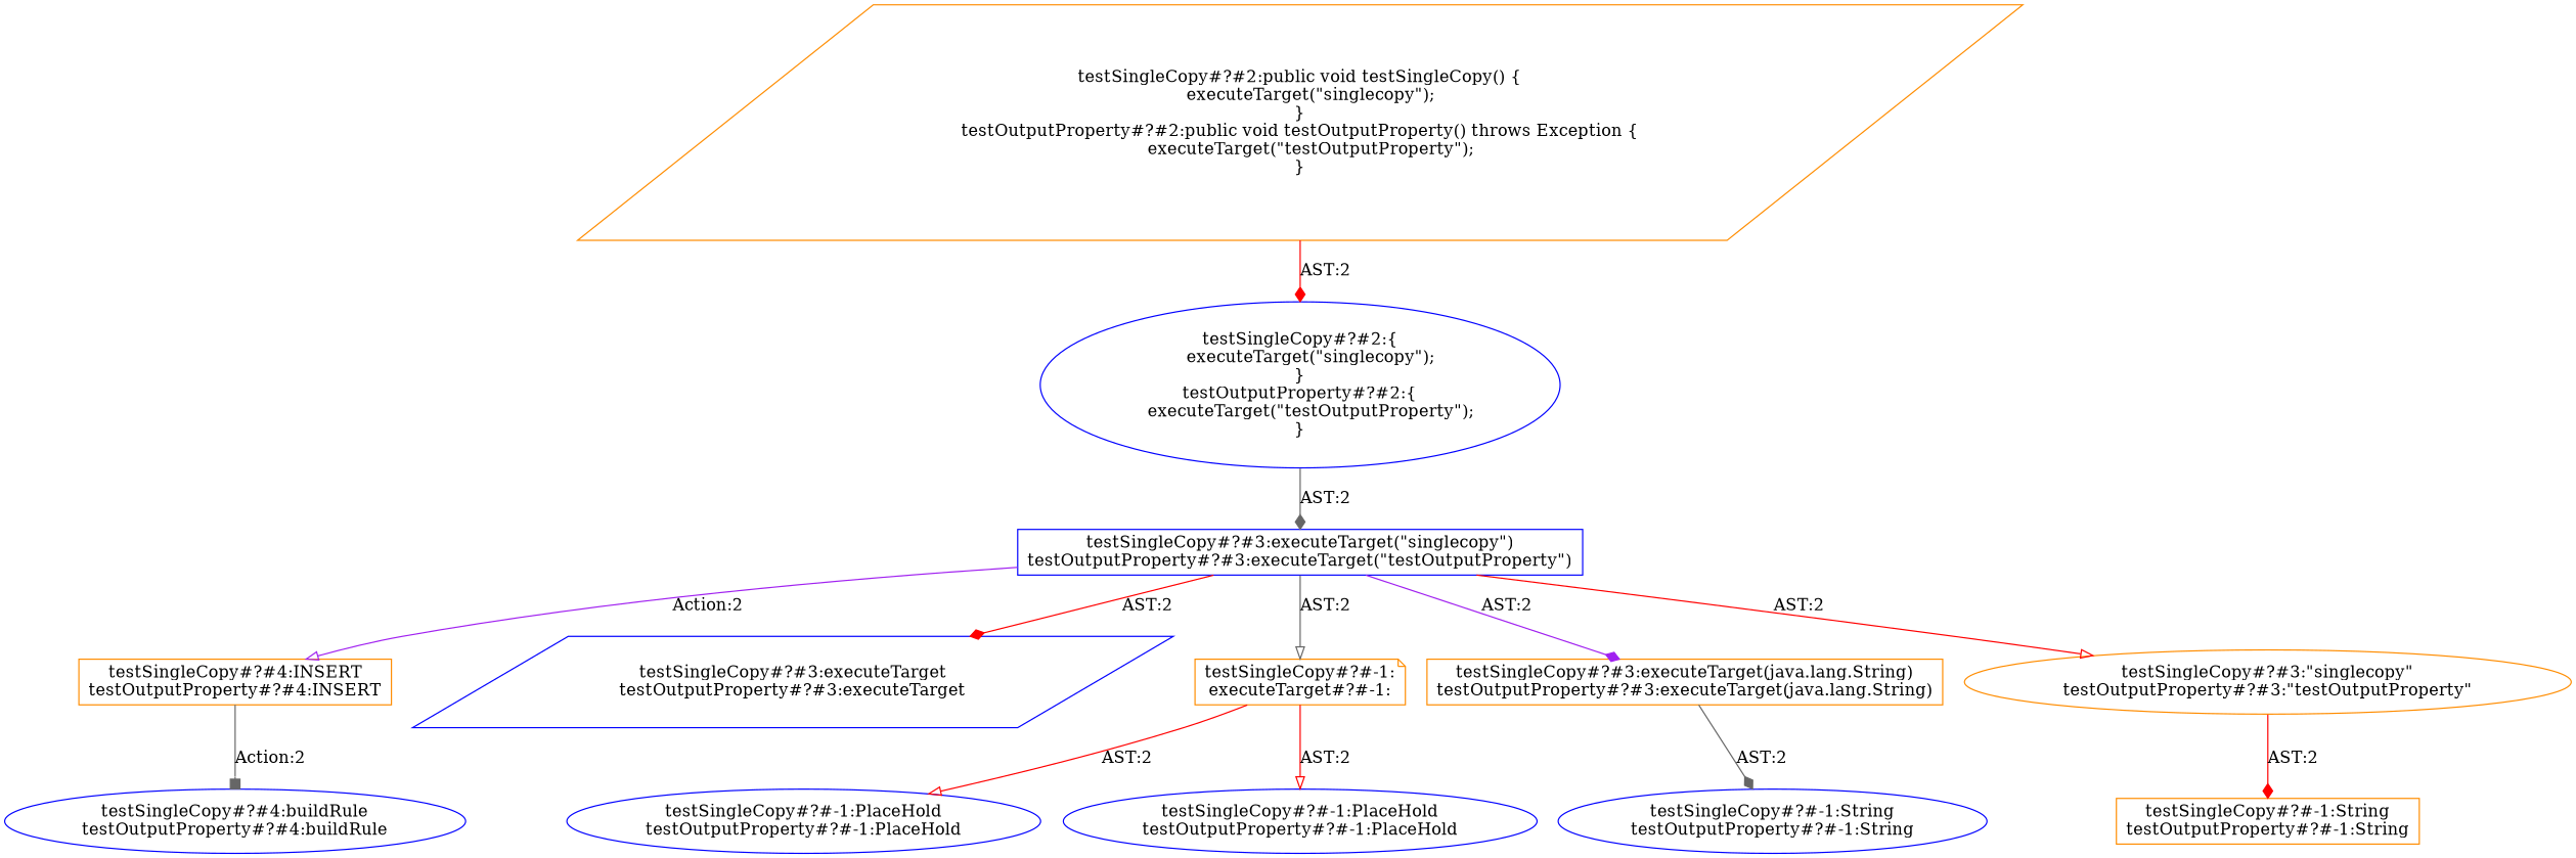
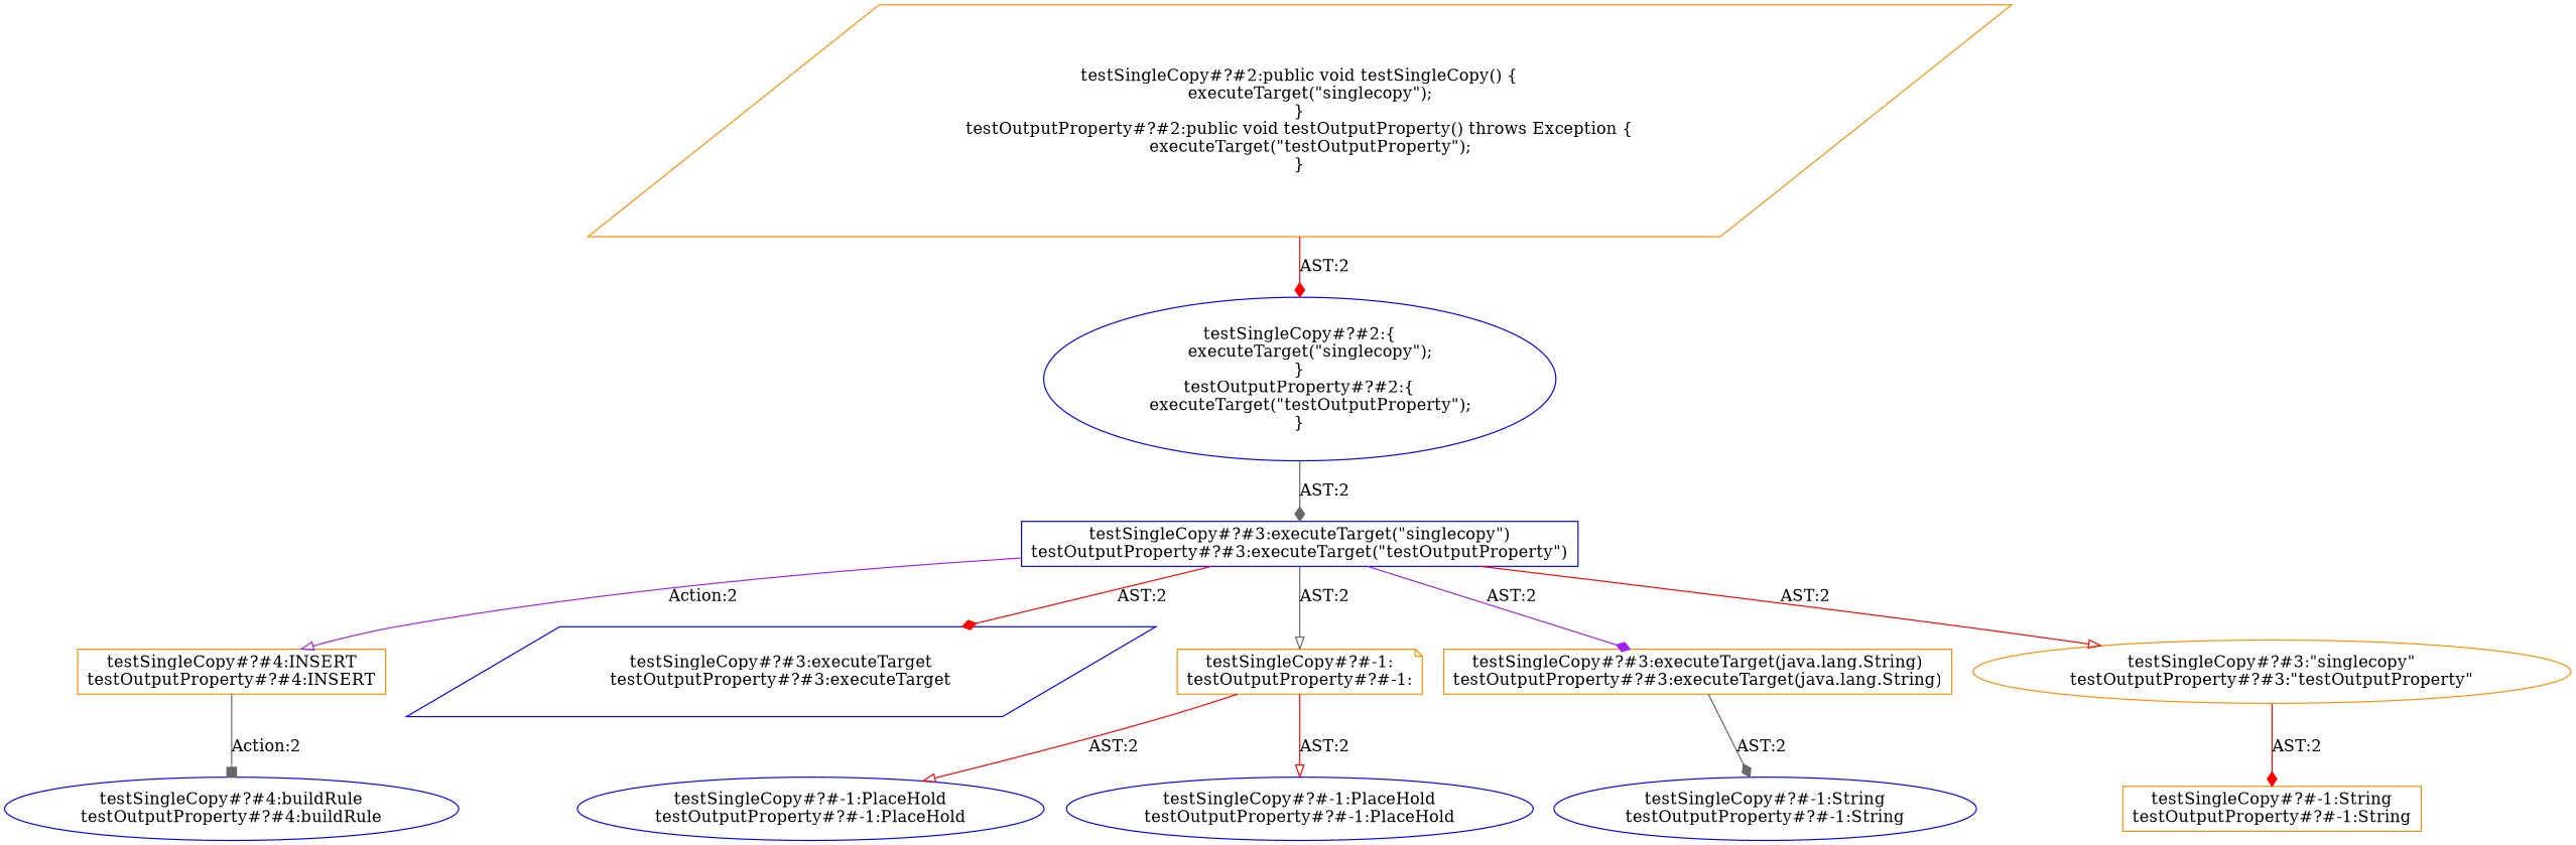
  digraph {
    node [shape=ellipse color=blue]
    edge [color=red arrowhead=diamond]
    n1 [label="testSingleCopy#?#4:INSERT\ntestOutputProperty#?#4:INSERT" shape=box color=darkorange]
    n2 [label="testSingleCopy#?#4:buildRule\ntestOutputProperty#?#4:buildRule"]
    n3 [label="testSingleCopy#?#3:executeTarget(\"singlecopy\")\ntestOutputProperty#?#3:executeTarget(\"testOutputProperty\")" shape=box]
    n4 [label="testSingleCopy#?#3:executeTarget\ntestOutputProperty#?#3:executeTarget" shape=parallelogram]
-   n5 [label="testSingleCopy#?#-1:\nexecuteTarget#?#-1:" shape=note color=darkorange]
+   n5 [label="testSingleCopy#?#-1:\ntestOutputProperty#?#-1:" shape=note color=darkorange]
    n6 [label="testSingleCopy#?#3:executeTarget(java.lang.String)\ntestOutputProperty#?#3:executeTarget(java.lang.String)" shape=box color=darkorange]
    n7 [label="testSingleCopy#?#3:\"singlecopy\"\ntestOutputProperty#?#3:\"testOutputProperty\"" color=darkorange]
    n8 [label="testSingleCopy#?#2:\{\n    executeTarget(\"singlecopy\");\n\}\ntestOutputProperty#?#2:\{\n    executeTarget(\"testOutputProperty\");\n\}"]
    n9 [label="testSingleCopy#?#2:public void testSingleCopy() \{\n    executeTarget(\"singlecopy\");\n\}\ntestOutputProperty#?#2:public void testOutputProperty() throws Exception \{\n    executeTarget(\"testOutputProperty\");\n\}" shape=parallelogram color=darkorange]
    n10 [label="testSingleCopy#?#-1:PlaceHold\ntestOutputProperty#?#-1:PlaceHold"]
    n11 [label="testSingleCopy#?#-1:PlaceHold\ntestOutputProperty#?#-1:PlaceHold"]
    n12 [label="testSingleCopy#?#-1:String\ntestOutputProperty#?#-1:String"]
    n13 [label="testSingleCopy#?#-1:String\ntestOutputProperty#?#-1:String" shape=box color=darkorange]
    n1 -> n2 [label="Action:2" color=gray40 arrowhead=box]
    n3 -> n1 [label="Action:2" color=purple arrowhead=onormal]
    n3 -> n4 [label="AST:2"]
    n3 -> n5 [label="AST:2" color=gray40 arrowhead=onormal]
    n3 -> n6 [label="AST:2" color=purple]
    n3 -> n7 [label="AST:2" arrowhead=onormal]
    n5 -> n10 [label="AST:2" arrowhead=onormal]
    n5 -> n11 [label="AST:2" arrowhead=onormal]
    n6 -> n12 [label="AST:2" color=gray40]
    n7 -> n13 [label="AST:2"]
    n8 -> n3 [label="AST:2" color=gray40]
    n9 -> n8 [label="AST:2"]
  }
